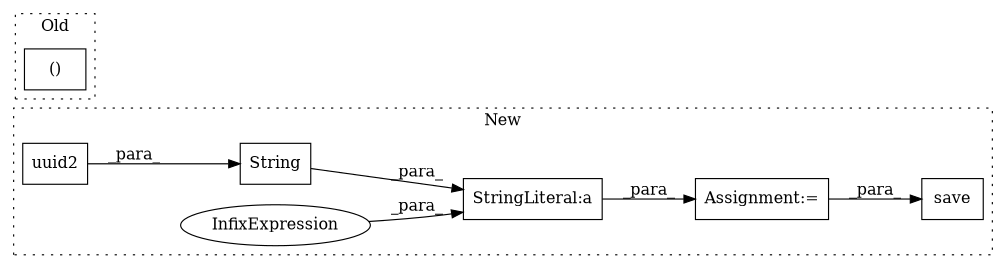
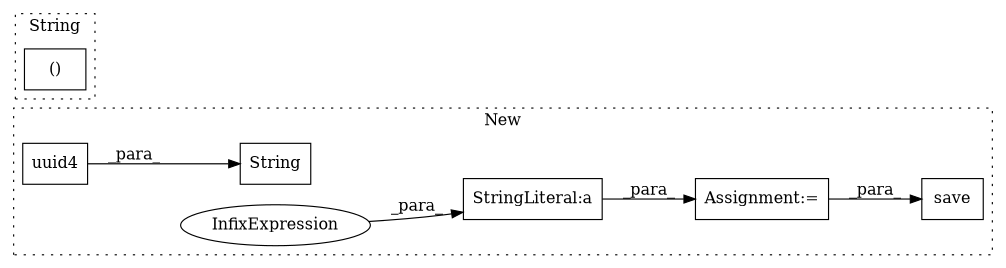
  digraph {
    rankdir=LR
    node [a=32 shape=box]
-   n1 [l=7 label=uuid2 s=2205]
+   n1 [l=7 label=uuid4 s=2205]
    n2 [a=7 l=1 label="Assignment:=" s=2176]
    n3 [a=27 l=3 label="StringLiteral:a" s=2190]
    n4 [a=45 l=12 label=InfixExpression s=2178 shape=ellipse]
    n5 [l="5,1" label=save s="2396,2423"]
    n6 [l="7,1" label=String s="2193,2212"]
    n7 [a=106 l=83 label="()" s=2489]
    subgraph cluster_1 {
      label=New
      style=dotted
      n1
      n2
      n3
      n4
      n5
      n6
    }
    subgraph cluster_2 {
-     label=Old
+     label=String
      style=dotted
      n7
    }
    n1 -> n6 [label=_para_]
    n2 -> n5 [label=_para_]
    n3 -> n2 [label=_para_]
    n4 -> n3 [label=_para_]
-   n6 -> n3 [label=_para_]
  }
